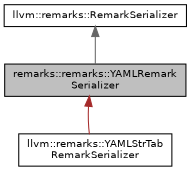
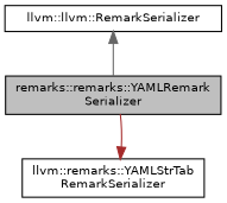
  digraph {
    node [color=black fontname=Helvetica fontsize=10 shape=record]
    edge [dir=back fontname=Helvetica fontsize=10 labelfontname=Helvetica labelfontsize=10 style=solid]
    n1 [fillcolor=grey75 fontcolor=black height=0.2 label="remarks::remarks::YAMLRemark\lSerializer" style=filled width=0.4]
    n2 [height=0.2 label="llvm::remarks::YAMLStrTab\lRemarkSerializer" width=0.4]
-   n3 [height=0.2 label="llvm::remarks::RemarkSerializer" width=0.4]
-   n1 -> n2 [color=brown]
+   n3 [height=0.2 label="llvm::llvm::RemarkSerializer" width=0.4]
+   n2 -> n1 [color=brown]
    n3 -> n1 [color=gray40]
  }
